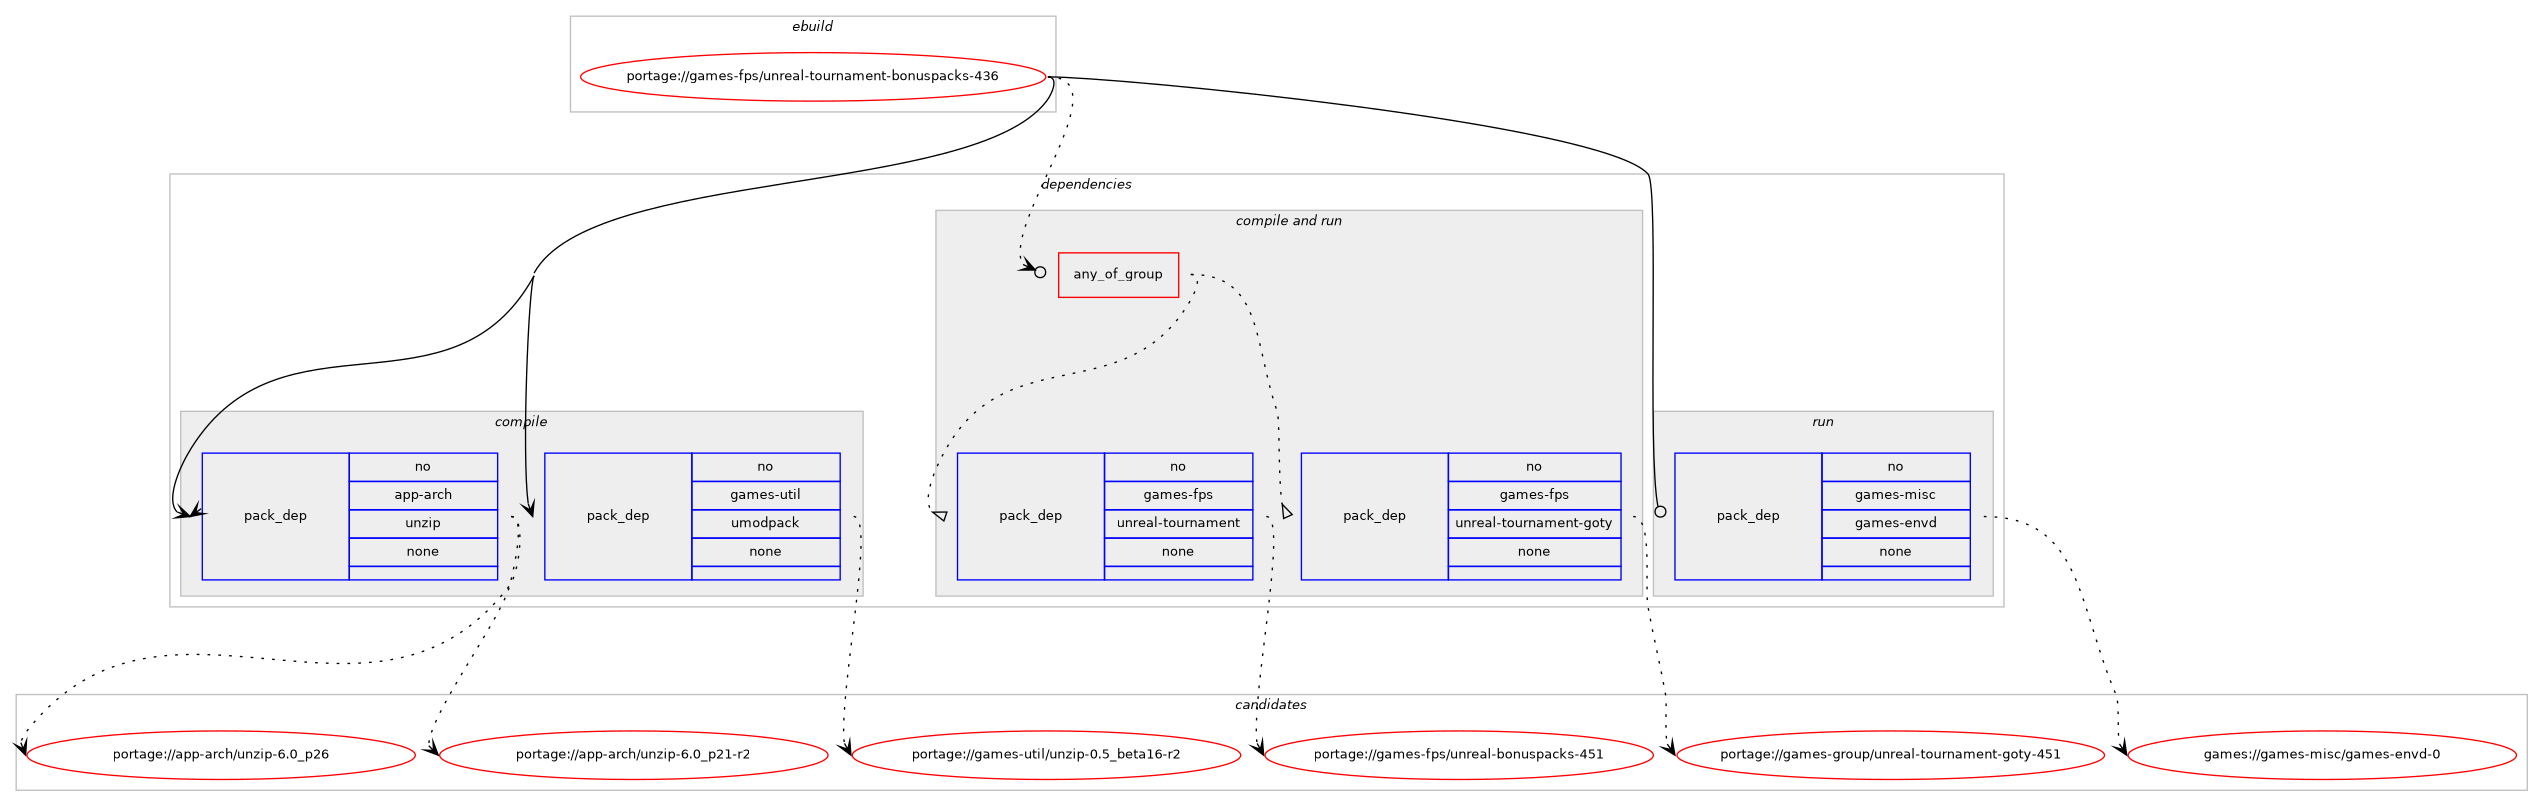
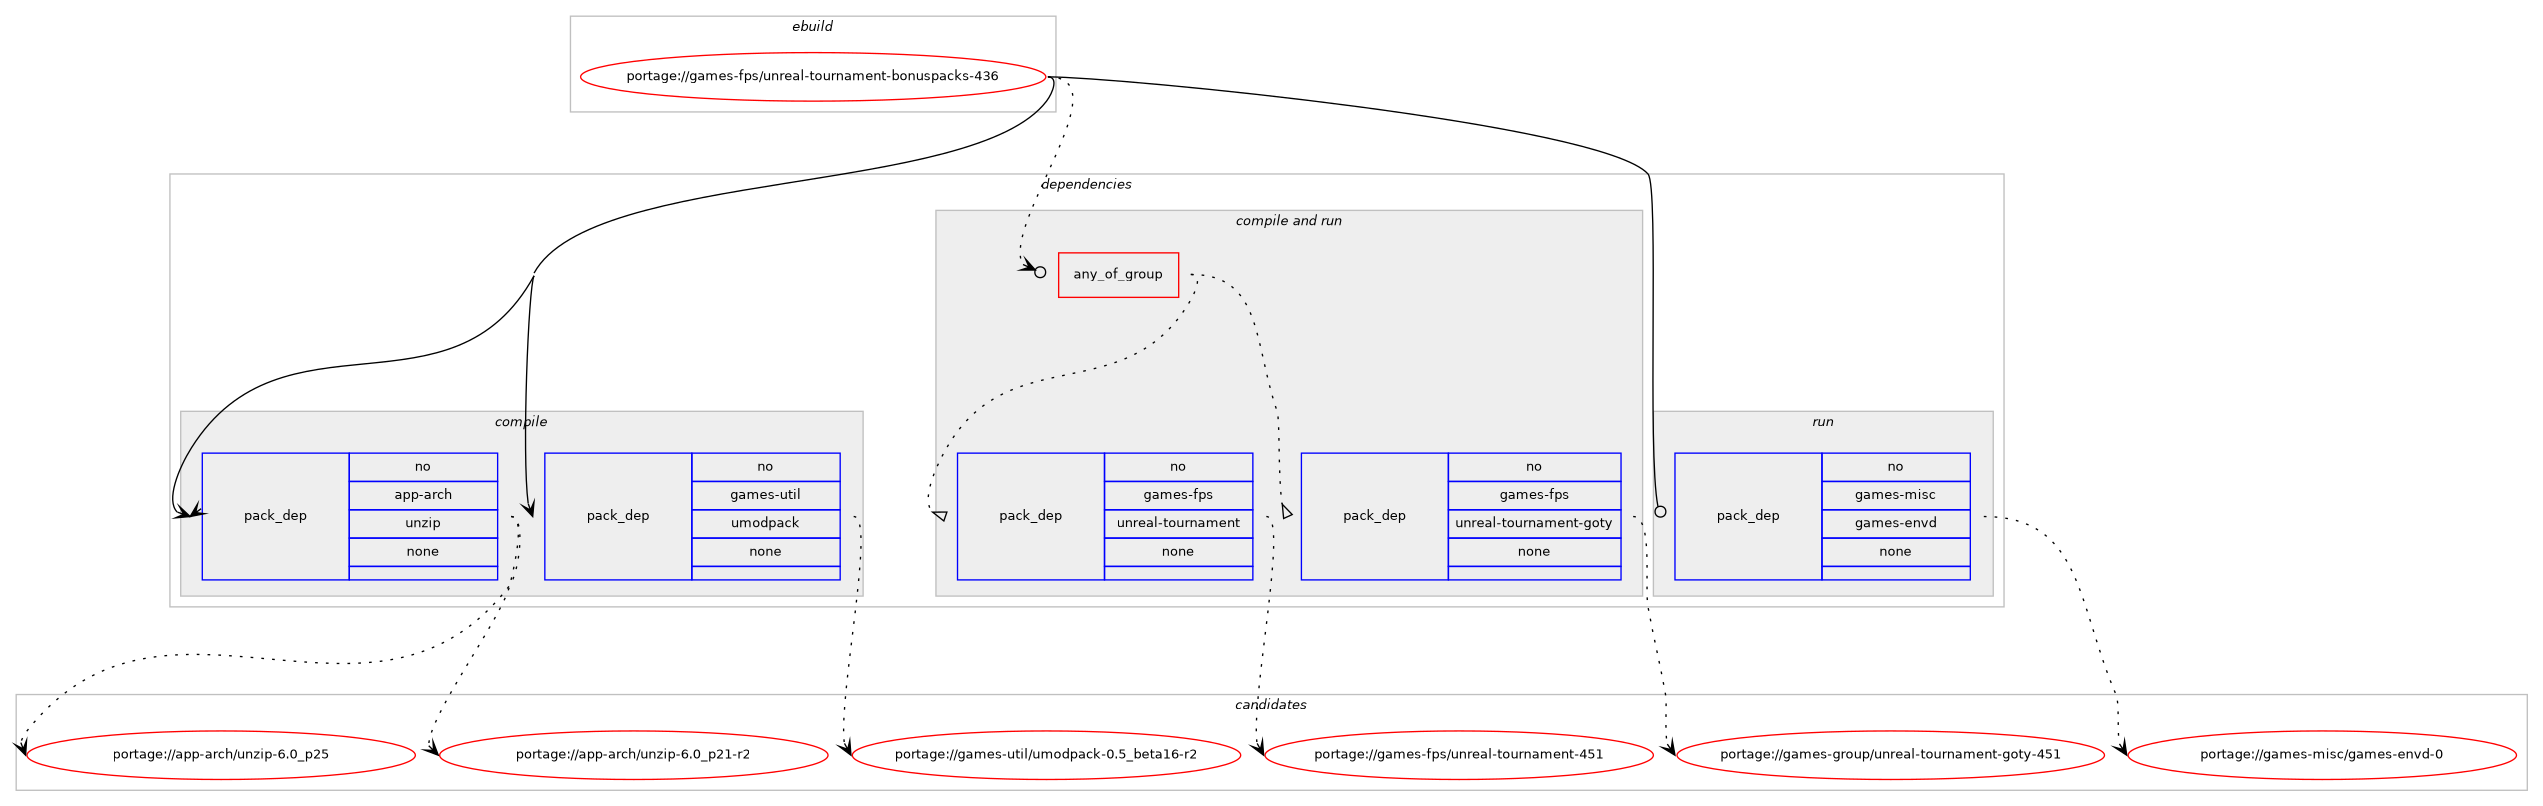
  digraph {
    compound=true
    concentrate=true
    fontname=Helvetica
    fontsize=10
    newrank=true
    rankdir=TB
    ranksep=1.5
    node [color=red fontname=Helvetica fontsize=10]
    edge [arrowhead=vee headport=w style=dotted tailport=e weight=20]
    n1 [label="portage://games-fps/unreal-tournament-bonuspacks-436" width=4]
    n2 [color=blue label=<<TABLE BORDER="0" CELLBORDER="1" CELLSPACING="0" CELLPADDING="4" WIDTH="220"><TR><TD ROWSPAN="6" CELLPADDING="30">pack_dep</TD></TR><TR><TD WIDTH="110">no</TD></TR><TR><TD>app-arch</TD></TR><TR><TD>unzip</TD></TR><TR><TD>none</TD></TR><TR><TD></TD></TR></TABLE>> shape=none]
    n3 [color=blue label=<<TABLE BORDER="0" CELLBORDER="1" CELLSPACING="0" CELLPADDING="4" WIDTH="220"><TR><TD ROWSPAN="6" CELLPADDING="30">pack_dep</TD></TR><TR><TD WIDTH="110">no</TD></TR><TR><TD>games-util</TD></TR><TR><TD>umodpack</TD></TR><TR><TD>none</TD></TR><TR><TD></TD></TR></TABLE>> shape=none]
    n4 [color=blue label=<<TABLE BORDER="0" CELLBORDER="1" CELLSPACING="0" CELLPADDING="4" WIDTH="220"><TR><TD ROWSPAN="6" CELLPADDING="30">pack_dep</TD></TR><TR><TD WIDTH="110">no</TD></TR><TR><TD>games-fps</TD></TR><TR><TD>unreal-tournament</TD></TR><TR><TD>none</TD></TR><TR><TD></TD></TR></TABLE>> shape=none]
    n5 [color=blue label=<<TABLE BORDER="0" CELLBORDER="1" CELLSPACING="0" CELLPADDING="4" WIDTH="220"><TR><TD ROWSPAN="6" CELLPADDING="30">pack_dep</TD></TR><TR><TD WIDTH="110">no</TD></TR><TR><TD>games-fps</TD></TR><TR><TD>unreal-tournament-goty</TD></TR><TR><TD>none</TD></TR><TR><TD></TD></TR></TABLE>> shape=none]
    n6 [label=<<TABLE BORDER="0" CELLBORDER="1" CELLSPACING="0" CELLPADDING="4"><TR><TD CELLPADDING="10">any_of_group</TD></TR></TABLE>> shape=none]
    n7 [color=blue label=<<TABLE BORDER="0" CELLBORDER="1" CELLSPACING="0" CELLPADDING="4" WIDTH="220"><TR><TD ROWSPAN="6" CELLPADDING="30">pack_dep</TD></TR><TR><TD WIDTH="110">no</TD></TR><TR><TD>games-misc</TD></TR><TR><TD>games-envd</TD></TR><TR><TD>none</TD></TR><TR><TD></TD></TR></TABLE>> shape=none]
    n8 [label="portage://app-arch/unzip-6.0_p21-r2" width=4]
-   n9 [label="portage://app-arch/unzip-6.0_p26" width=4]
-   n10 [label="portage://games-util/unzip-0.5_beta16-r2" width=4]
-   n11 [label="portage://games-fps/unreal-bonuspacks-451" width=4]
+   n9 [label="portage://app-arch/unzip-6.0_p25" width=4]
+   n10 [label="portage://games-util/umodpack-0.5_beta16-r2" width=4]
+   n11 [label="portage://games-fps/unreal-tournament-451" width=4]
    n12 [label="portage://games-group/unreal-tournament-goty-451" width=4]
-   n13 [label="games://games-misc/games-envd-0" width=4]
+   n13 [label="portage://games-misc/games-envd-0" width=4]
    subgraph cluster_1 {
      color=gray
      label=<<i>ebuild</i>>
      rank=same
      n1
    }
    subgraph cluster_2 {
      color=gray
      label=<<i>dependencies</i>>
      subgraph cluster_3 {
        color=gray
        fillcolor="#eeeeee"
        label=<<i>compile</i>>
        style=filled
        subgraph sub_4 {
          color=gray
          fillcolor="#eeeeee"
          label=<<i>compile</i>>
          style=filled
          n2
        }
        subgraph sub_5 {
          color=gray
          fillcolor="#eeeeee"
          label=<<i>compile</i>>
          style=filled
          n3
        }
      }
      subgraph cluster_6 {
        color=gray
        fillcolor="#eeeeee"
        label=<<i>compile and run</i>>
        style=filled
        subgraph sub_7 {
          color=gray
          fillcolor="#eeeeee"
          label=<<i>compile and run</i>>
          style=filled
          n6
          subgraph sub_8 {
            color=gray
            fillcolor="#eeeeee"
            label=<<i>compile and run</i>>
            style=filled
            n4
          }
          subgraph sub_9 {
            color=gray
            fillcolor="#eeeeee"
            label=<<i>compile and run</i>>
            style=filled
            n5
          }
        }
      }
      subgraph cluster_10 {
        color=gray
        fillcolor="#eeeeee"
        label=<<i>run</i>>
        style=filled
        subgraph sub_11 {
          color=gray
          fillcolor="#eeeeee"
          label=<<i>run</i>>
          style=filled
          n7
        }
      }
    }
    subgraph cluster_12 {
      color=gray
      label=<<i>candidates</i>>
      rank=same
      subgraph sub_13 {
        color=black
        label=<<i>candidates</i>>
        nodesep=1
        rank=same
        n8
        n9
      }
      subgraph sub_14 {
        color=black
        label=<<i>candidates</i>>
        nodesep=1
        rank=same
        n10
      }
      subgraph sub_15 {
        color=black
        label=<<i>candidates</i>>
        nodesep=1
        rank=same
        n11
      }
      subgraph sub_16 {
        color=black
        label=<<i>candidates</i>>
        nodesep=1
        rank=same
        n12
      }
      subgraph sub_17 {
        color=black
        label=<<i>candidates</i>>
        nodesep=1
        rank=same
        n13
      }
    }
    n1 -> n2 [style=solid]
    n1 -> n3 [style=solid]
    n1 -> n6 [arrowhead=odotvee]
    n1 -> n7 [arrowhead=odot style=solid]
    n2 -> n8 [weight=100]
    n2 -> n9 [weight=100]
    n3 -> n10 [weight=100]
    n4 -> n11 [weight=100]
    n5 -> n12 [weight=100]
    n6 -> n4 [arrowhead=oinv]
    n6 -> n5 [arrowhead=oinv]
    n7 -> n13 [weight=100]
  }
